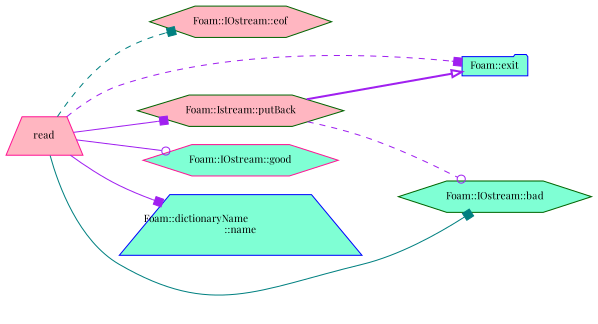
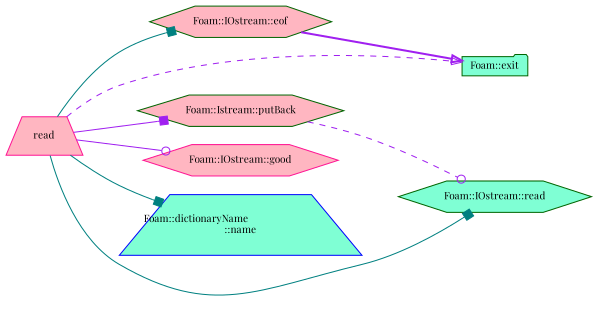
  digraph {
    fontname="Playfair Display"
    rankdir=LR
    node [color=darkgreen fillcolor=aquamarine fontname="Playfair Display" fontsize=10 shape=hexagon style=filled]
    edge [arrowhead=box color=purple fontname="Playfair Display" fontsize=10 labelfontname=FreeSans labelfontsize=10 style=solid]
    n1 [color=deeppink fillcolor=lightpink fontcolor=black height=0.2 label=read shape=trapezium width=0.4]
-   n2 [height=0.2 label="Foam::IOstream::bad" width=0.4]
+   n2 [height=0.2 label="Foam::IOstream::read" width=0.4]
    n3 [fillcolor=lightpink height=0.2 label="Foam::IOstream::eof" width=0.4]
-   n4 [color=blue height=0.2 label="Foam::exit" shape=folder width=0.4]
-   n5 [color=deeppink height=0.2 label="Foam::IOstream::good" width=0.4]
+   n4 [height=0.2 label="Foam::exit" shape=folder width=0.4]
+   n5 [color=deeppink fillcolor=lightpink height=0.2 label="Foam::IOstream::good" width=0.4]
    n6 [color=blue height=0.2 label="Foam::dictionaryName\l::name" shape=trapezium width=0.4]
    n7 [fillcolor=lightpink height=0.2 label="Foam::Istream::putBack" width=0.4]
    n1 -> n2 [color=teal]
-   n1 -> n3 [color=teal style=dashed]
-   n1 -> n4 [style=dashed]
+   n1 -> n3 [color=teal]
+   n1 -> n4 [arrowhead=onormal style=dashed]
    n1 -> n5 [arrowhead=odot]
-   n1 -> n6
+   n1 -> n6 [color=teal]
    n1 -> n7
    n7 -> n2 [arrowhead=odot style=dashed]
-   n7 -> n4 [arrowhead=onormal style=bold]
+   n3 -> n4 [arrowhead=onormal style=bold]
  }
